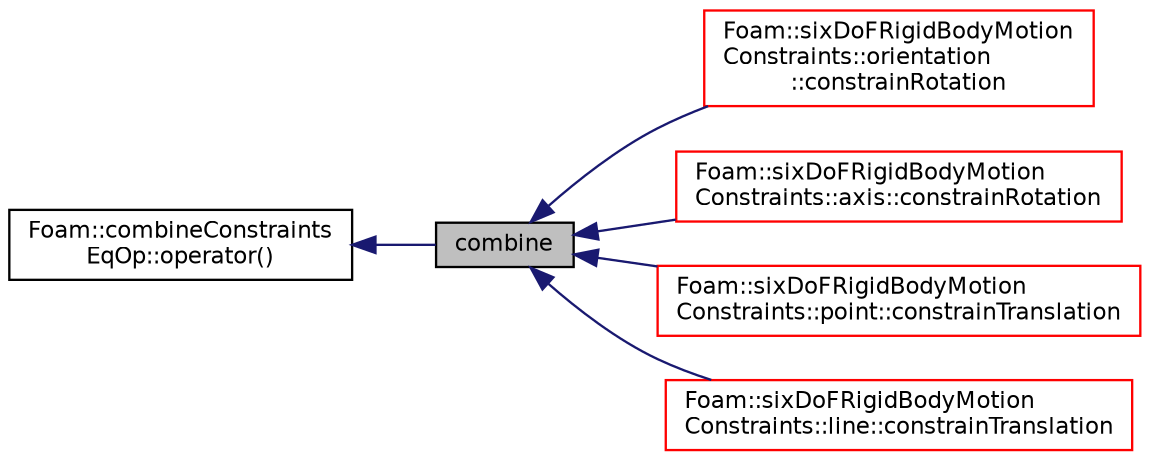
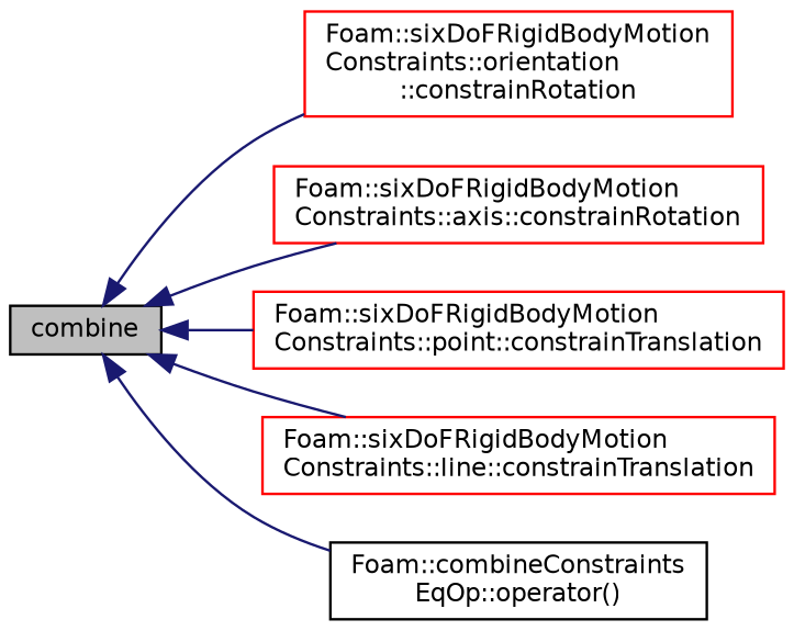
  digraph {
    rankdir=LR
    node [color=red fontname=Helvetica fontsize=10 shape=record]
    edge [color=midnightblue dir=back fontname=Helvetica fontsize=10 labelfontname=Helvetica labelfontsize=10 style=solid]
    n1 [color=black fillcolor=grey75 fontcolor=black height=0.2 label=combine style=filled width=0.4]
    n2 [height=0.2 label="Foam::sixDoFRigidBodyMotion\lConstraints::orientation\l::constrainRotation" width=0.4]
    n3 [height=0.2 label="Foam::sixDoFRigidBodyMotion\lConstraints::axis::constrainRotation" width=0.4]
    n4 [height=0.2 label="Foam::sixDoFRigidBodyMotion\lConstraints::point::constrainTranslation" width=0.4]
    n5 [height=0.2 label="Foam::sixDoFRigidBodyMotion\lConstraints::line::constrainTranslation" width=0.4]
    n6 [color=black height=0.2 label="Foam::combineConstraints\lEqOp::operator()" width=0.4]
    n1 -> n2
    n1 -> n3
    n1 -> n4
    n1 -> n5
-   n6 -> n1
+   n1 -> n6
  }
